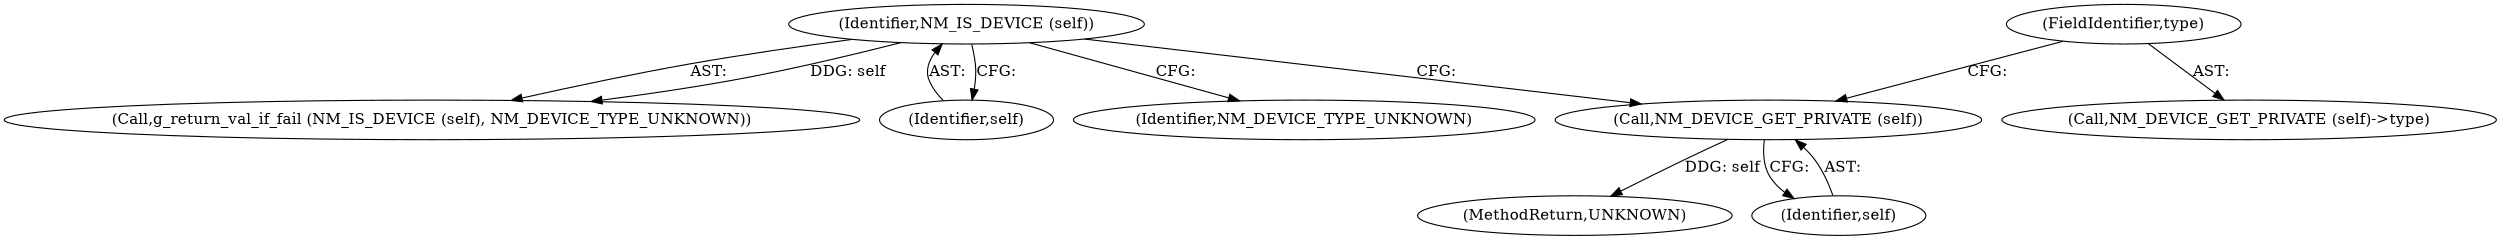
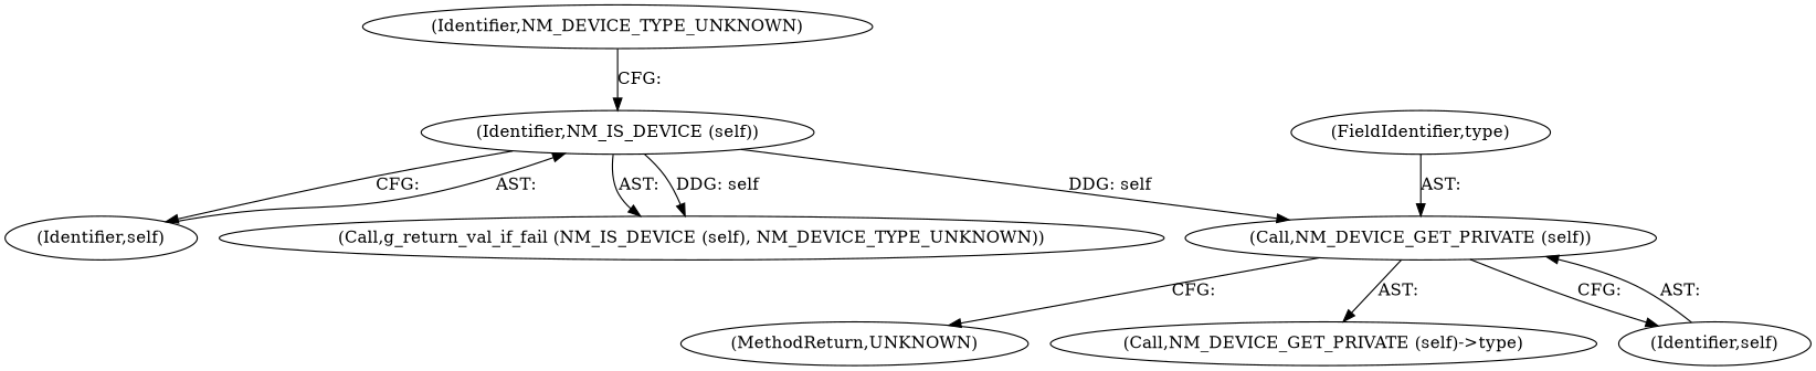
  digraph {
    n1 [label="(Call,NM_DEVICE_GET_PRIVATE (self))"]
    n2 [label="(MethodReturn,UNKNOWN)"]
    n3 [label="(Call,NM_DEVICE_GET_PRIVATE (self)->type)"]
    n4 [label="(Identifier,self)"]
    n5 [label="(Identifier,NM_IS_DEVICE (self))"]
    n6 [label="(Identifier,self)"]
    n7 [label="(Call,g_return_val_if_fail (NM_IS_DEVICE (self), NM_DEVICE_TYPE_UNKNOWN))"]
    n8 [label="(Identifier,NM_DEVICE_TYPE_UNKNOWN)"]
    n9 [label="(FieldIdentifier,type)"]
-   n1 -> n2 [label="DDG: self"]
-   n9 -> n3 [label="AST: "]
+   n1 -> n2 [label="CFG: "]
+   n1 -> n3 [label="AST: "]
    n1 -> n4 [label="CFG: "]
    n4 -> n1 [label="AST: "]
-   n5 -> n1 [label="CFG: "]
+   n5 -> n1 [label="DDG: self"]
    n5 -> n6 [label="CFG: "]
    n5 -> n7 [label="AST: "]
    n5 -> n7 [label="DDG: self"]
    n6 -> n5 [label="AST: "]
-   n5 -> n8 [label="CFG: "]
-   n9 -> n1 [label="CFG: "]
+   n8 -> n5 [label="CFG: "]
+   n9 -> n1 [label="AST: "]
  }
